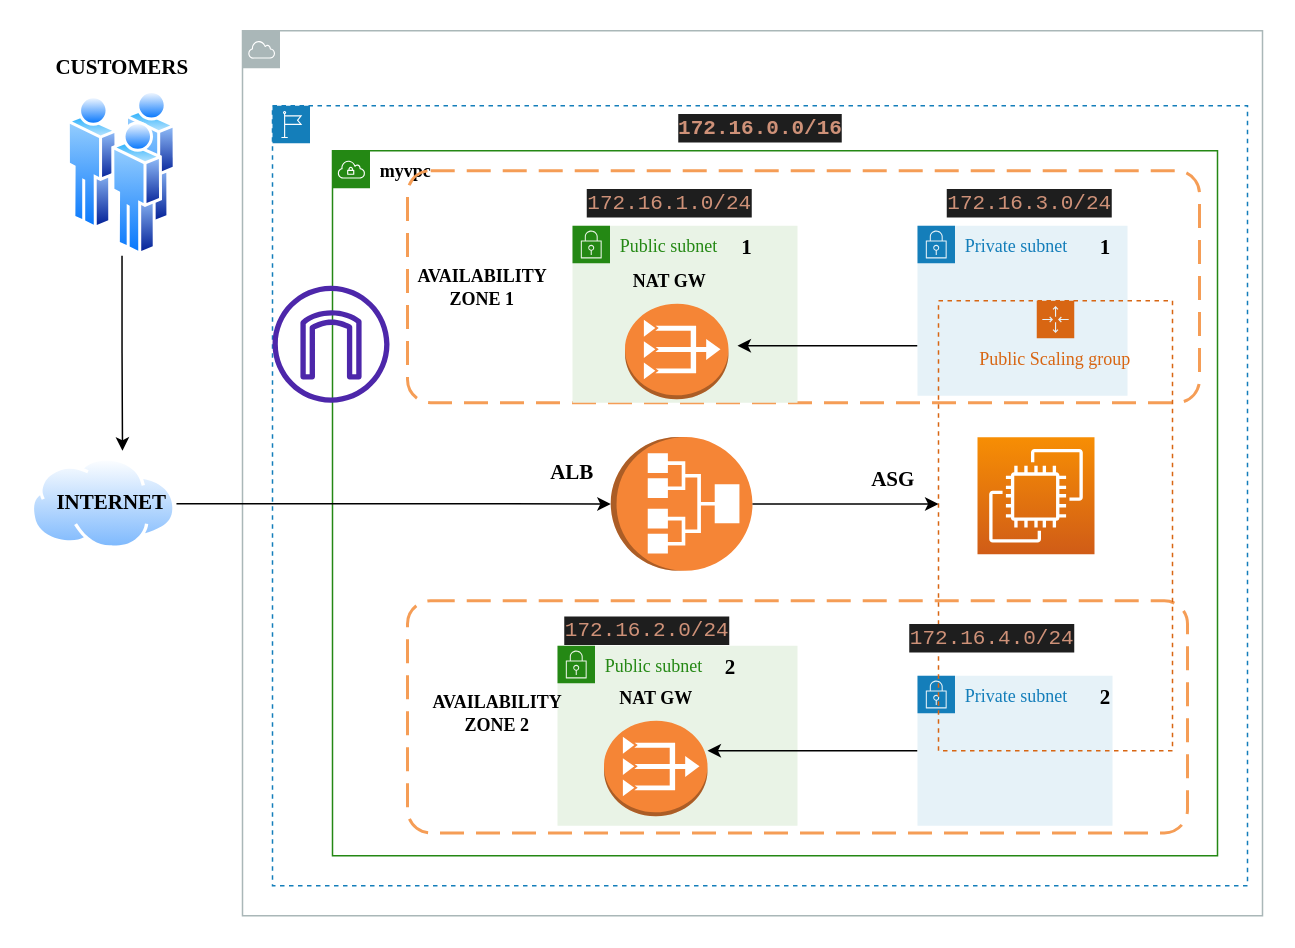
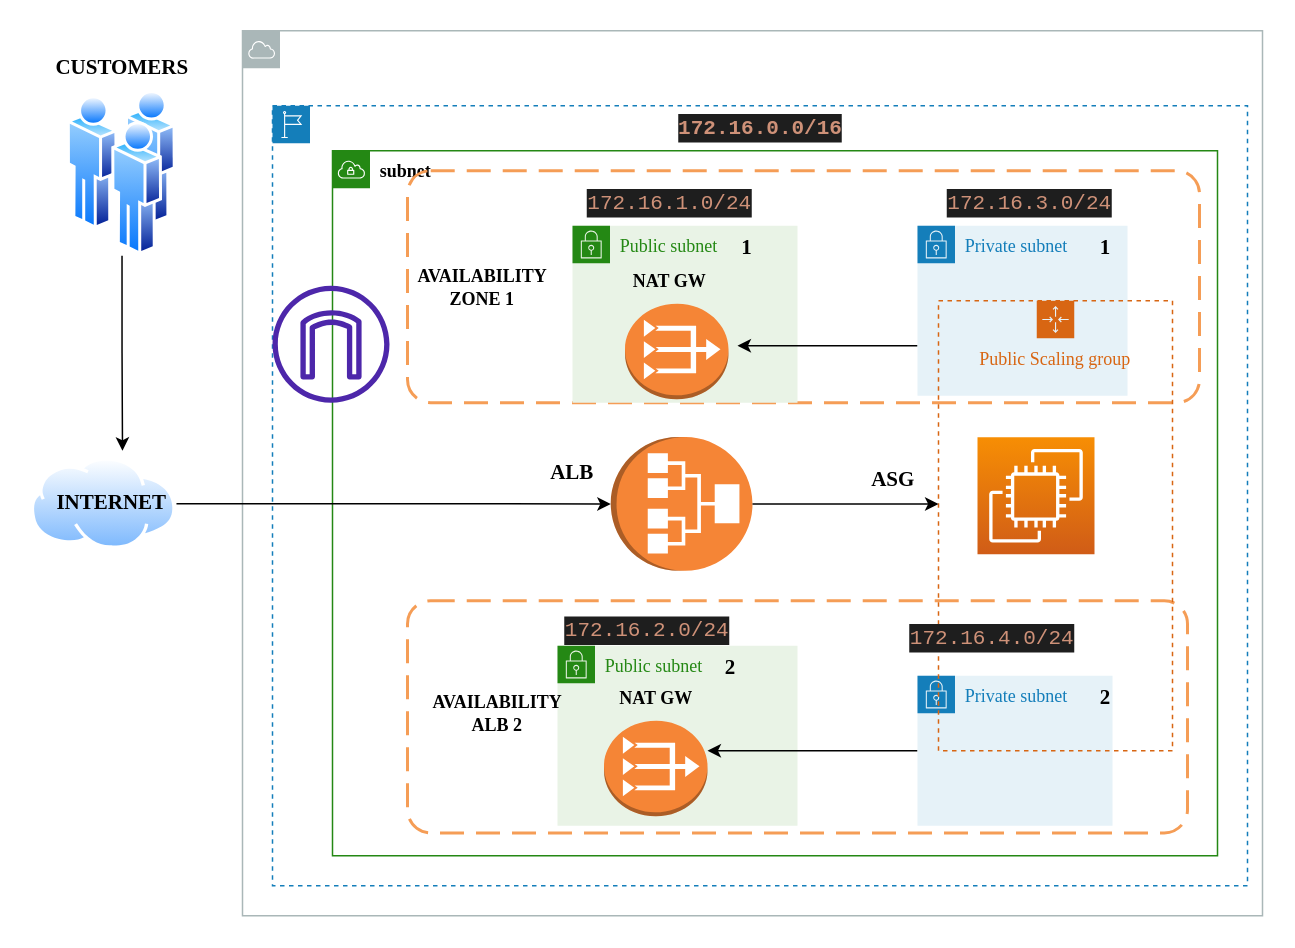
  <mxCell id="0" />
  <mxCell id="1" parent="0" />
  <mxCell id="2" value="" style="sketch=0;outlineConnect=0;gradientColor=none;html=1;whiteSpace=wrap;fontSize=12;fontStyle=0;shape=mxgraph.aws4.group;grIcon=mxgraph.aws4.group_aws_cloud;strokeColor=#AAB7B8;fillColor=none;verticalAlign=top;align=left;spacingLeft=30;fontColor=#AAB7B8;dashed=0;" vertex="1" parent="1"><mxGeometry x="161" y="20" width="680" height="590" as="geometry" /></mxCell>
  <mxCell id="3" style="edgeStyle=orthogonalEdgeStyle;rounded=0;orthogonalLoop=1;jettySize=auto;html=1;fontFamily=Tahoma;fontColor=#000000;" edge="1" parent="1" source="4"><mxGeometry relative="1" as="geometry"><mxPoint x="81" y="300" as="targetPoint" /></mxGeometry></mxCell>
  <mxCell id="4" value="" style="aspect=fixed;perimeter=ellipsePerimeter;html=1;align=center;shadow=0;dashed=0;spacingTop=3;image;image=img/lib/active_directory/users.svg;" vertex="1" parent="1"><mxGeometry x="44.38" y="60" width="72.6" height="110" as="geometry" /></mxCell>
  <mxCell id="5" value="&lt;h2&gt;&lt;br&gt;&lt;/h2&gt;" style="points=[[0,0],[0.25,0],[0.5,0],[0.75,0],[1,0],[1,0.25],[1,0.5],[1,0.75],[1,1],[0.75,1],[0.5,1],[0.25,1],[0,1],[0,0.75],[0,0.5],[0,0.25]];outlineConnect=0;gradientColor=none;html=1;whiteSpace=wrap;fontSize=12;fontStyle=0;container=1;pointerEvents=0;collapsible=0;recursiveResize=0;shape=mxgraph.aws4.group;grIcon=mxgraph.aws4.group_region;strokeColor=#147EBA;fillColor=none;verticalAlign=top;align=left;spacingLeft=30;fontColor=#147EBA;dashed=1;" vertex="1" parent="1"><mxGeometry x="181" y="70" width="650" height="520" as="geometry" /></mxCell>
  <mxCell id="6" value="&lt;div style=&quot;color: rgb(212, 212, 212); background-color: rgb(30, 30, 30); font-family: Consolas, &amp;quot;Courier New&amp;quot;, monospace; line-height: 19px;&quot;&gt;&lt;span style=&quot;color: #ce9178;&quot;&gt;&lt;b&gt;172.16.0.0/16&lt;/b&gt;&lt;/span&gt;&lt;/div&gt;" style="text;strokeColor=none;align=center;fillColor=none;html=1;verticalAlign=middle;whiteSpace=wrap;rounded=0;fontFamily=Tahoma;fontSize=14;fontColor=#000000;" vertex="1" parent="5"><mxGeometry x="291" width="69" height="30" as="geometry" /></mxCell>
- <mxCell id="7" value="&lt;font color=&quot;#000000&quot;&gt;&lt;b&gt;myvpc&lt;br&gt;&lt;br&gt;&lt;/b&gt;&lt;/font&gt;" style="points=[[0,0],[0.25,0],[0.5,0],[0.75,0],[1,0],[1,0.25],[1,0.5],[1,0.75],[1,1],[0.75,1],[0.5,1],[0.25,1],[0,1],[0,0.75],[0,0.5],[0,0.25]];outlineConnect=0;gradientColor=none;html=1;whiteSpace=wrap;fontSize=12;fontStyle=0;container=1;pointerEvents=0;collapsible=0;recursiveResize=0;shape=mxgraph.aws4.group;grIcon=mxgraph.aws4.group_vpc;strokeColor=#248814;fillColor=none;verticalAlign=top;align=left;spacingLeft=30;fontColor=#AAB7B8;dashed=0;fontFamily=Tahoma;" vertex="1" parent="1"><mxGeometry x="221" y="100" width="590" height="470" as="geometry" /></mxCell>
+ <mxCell id="7" value="&lt;font color=&quot;#000000&quot;&gt;&lt;b&gt;subnet&lt;br&gt;&lt;br&gt;&lt;/b&gt;&lt;/font&gt;" style="points=[[0,0],[0.25,0],[0.5,0],[0.75,0],[1,0],[1,0.25],[1,0.5],[1,0.75],[1,1],[0.75,1],[0.5,1],[0.25,1],[0,1],[0,0.75],[0,0.5],[0,0.25]];outlineConnect=0;gradientColor=none;html=1;whiteSpace=wrap;fontSize=12;fontStyle=0;container=1;pointerEvents=0;collapsible=0;recursiveResize=0;shape=mxgraph.aws4.group;grIcon=mxgraph.aws4.group_vpc;strokeColor=#248814;fillColor=none;verticalAlign=top;align=left;spacingLeft=30;fontColor=#AAB7B8;dashed=0;fontFamily=Tahoma;" vertex="1" parent="1"><mxGeometry x="221" y="100" width="590" height="470" as="geometry" /></mxCell>
  <mxCell id="8" value="" style="outlineConnect=0;dashed=0;verticalLabelPosition=bottom;verticalAlign=top;align=center;html=1;shape=mxgraph.aws3.application_load_balancer;fillColor=#F58536;gradientColor=none;fontFamily=Tahoma;direction=south;" vertex="1" parent="7"><mxGeometry x="185.5" y="190.75" width="94.5" height="89.25" as="geometry" /></mxCell>
  <mxCell id="9" value="&lt;b&gt;ASG&lt;/b&gt;" style="text;strokeColor=none;align=center;fillColor=none;html=1;verticalAlign=middle;whiteSpace=wrap;rounded=0;fontFamily=Tahoma;fontSize=14;fontColor=#000000;" vertex="1" parent="7"><mxGeometry x="344" y="204.91" width="60" height="30" as="geometry" /></mxCell>
  <mxCell id="10" value="" style="rounded=1;arcSize=10;dashed=1;strokeColor=#F59D56;fillColor=none;gradientColor=none;dashPattern=8 4;strokeWidth=2;fontFamily=Tahoma;" vertex="1" parent="1"><mxGeometry x="271" y="400" width="520" height="154.75" as="geometry" /></mxCell>
  <mxCell id="11" value="Public subnet" style="points=[[0,0],[0.25,0],[0.5,0],[0.75,0],[1,0],[1,0.25],[1,0.5],[1,0.75],[1,1],[0.75,1],[0.5,1],[0.25,1],[0,1],[0,0.75],[0,0.5],[0,0.25]];outlineConnect=0;gradientColor=none;html=1;whiteSpace=wrap;fontSize=12;fontStyle=0;container=1;pointerEvents=0;collapsible=0;recursiveResize=0;shape=mxgraph.aws4.group;grIcon=mxgraph.aws4.group_security_group;grStroke=0;strokeColor=#248814;fillColor=#E9F3E6;verticalAlign=top;align=left;spacingLeft=30;fontColor=#248814;dashed=0;fontFamily=Tahoma;" vertex="1" parent="1"><mxGeometry x="371" y="430" width="160" height="120" as="geometry" /></mxCell>
  <mxCell id="12" value="" style="outlineConnect=0;dashed=0;verticalLabelPosition=bottom;verticalAlign=top;align=center;html=1;shape=mxgraph.aws3.vpc_nat_gateway;fillColor=#F58536;gradientColor=none;fontFamily=Tahoma;" vertex="1" parent="11"><mxGeometry x="31" y="50" width="69" height="63.62" as="geometry" /></mxCell>
  <mxCell id="13" value="&lt;b&gt;NAT GW&lt;/b&gt;" style="text;strokeColor=none;align=center;fillColor=none;html=1;verticalAlign=middle;whiteSpace=wrap;rounded=0;fontFamily=Tahoma;fontColor=#000000;" vertex="1" parent="11"><mxGeometry x="35.5" y="20" width="60" height="30" as="geometry" /></mxCell>
  <mxCell id="14" style="edgeStyle=orthogonalEdgeStyle;rounded=0;orthogonalLoop=1;jettySize=auto;html=1;fontFamily=Tahoma;fontColor=#000000;" edge="1" parent="1" source="15" target="12"><mxGeometry relative="1" as="geometry"><Array as="points"><mxPoint x="631" y="500" /><mxPoint x="631" y="500" /></Array></mxGeometry></mxCell>
  <mxCell id="15" value="Private subnet" style="points=[[0,0],[0.25,0],[0.5,0],[0.75,0],[1,0],[1,0.25],[1,0.5],[1,0.75],[1,1],[0.75,1],[0.5,1],[0.25,1],[0,1],[0,0.75],[0,0.5],[0,0.25]];outlineConnect=0;gradientColor=none;html=1;whiteSpace=wrap;fontSize=12;fontStyle=0;container=1;pointerEvents=0;collapsible=0;recursiveResize=0;shape=mxgraph.aws4.group;grIcon=mxgraph.aws4.group_security_group;grStroke=0;strokeColor=#147EBA;fillColor=#E6F2F8;verticalAlign=top;align=left;spacingLeft=30;fontColor=#147EBA;dashed=0;fontFamily=Tahoma;" vertex="1" parent="1"><mxGeometry x="611" y="450" width="130" height="100" as="geometry" /></mxCell>
  <mxCell id="16" value="" style="sketch=0;outlineConnect=0;fontColor=#232F3E;gradientColor=none;fillColor=#4D27AA;strokeColor=none;dashed=0;verticalLabelPosition=bottom;verticalAlign=top;align=center;html=1;fontSize=12;fontStyle=0;aspect=fixed;pointerEvents=1;shape=mxgraph.aws4.internet_gateway;fontFamily=Tahoma;" vertex="1" parent="1"><mxGeometry x="181" y="190" width="78" height="78" as="geometry" /></mxCell>
- <mxCell id="17" value="&lt;b&gt;AVAILABILITY ZONE 2&lt;/b&gt;" style="text;strokeColor=none;align=center;fillColor=none;html=1;verticalAlign=middle;whiteSpace=wrap;rounded=0;fontFamily=Tahoma;fontColor=#000000;" vertex="1" parent="1"><mxGeometry x="301" y="460" width="60" height="30" as="geometry" /></mxCell>
+ <mxCell id="17" value="&lt;b&gt;AVAILABILITY ALB 2&lt;/b&gt;" style="text;strokeColor=none;align=center;fillColor=none;html=1;verticalAlign=middle;whiteSpace=wrap;rounded=0;fontFamily=Tahoma;fontColor=#000000;" vertex="1" parent="1"><mxGeometry x="301" y="460" width="60" height="30" as="geometry" /></mxCell>
  <mxCell id="18" value="" style="rounded=1;arcSize=10;dashed=1;strokeColor=#F59D56;fillColor=none;gradientColor=none;dashPattern=8 4;strokeWidth=2;fontFamily=Tahoma;" vertex="1" parent="1"><mxGeometry x="271" y="113.25" width="528" height="154.75" as="geometry" /></mxCell>
  <mxCell id="19" value="&lt;b&gt;AVAILABILITY ZONE 1&lt;/b&gt;" style="text;strokeColor=none;align=center;fillColor=none;html=1;verticalAlign=middle;whiteSpace=wrap;rounded=0;fontFamily=Tahoma;fontColor=#000000;" vertex="1" parent="1"><mxGeometry x="291" y="175.63" width="60" height="30" as="geometry" /></mxCell>
  <mxCell id="20" value="Public subnet" style="points=[[0,0],[0.25,0],[0.5,0],[0.75,0],[1,0],[1,0.25],[1,0.5],[1,0.75],[1,1],[0.75,1],[0.5,1],[0.25,1],[0,1],[0,0.75],[0,0.5],[0,0.25]];outlineConnect=0;gradientColor=none;html=1;whiteSpace=wrap;fontSize=12;fontStyle=0;container=1;pointerEvents=0;collapsible=0;recursiveResize=0;shape=mxgraph.aws4.group;grIcon=mxgraph.aws4.group_security_group;grStroke=0;strokeColor=#248814;fillColor=#E9F3E6;verticalAlign=top;align=left;spacingLeft=30;fontColor=#248814;dashed=0;fontFamily=Tahoma;" vertex="1" parent="1"><mxGeometry x="381" y="150" width="150" height="118" as="geometry" /></mxCell>
  <mxCell id="21" value="" style="outlineConnect=0;dashed=0;verticalLabelPosition=bottom;verticalAlign=top;align=center;html=1;shape=mxgraph.aws3.vpc_nat_gateway;fillColor=#F58536;gradientColor=none;fontFamily=Tahoma;" vertex="1" parent="20"><mxGeometry x="35" y="52" width="69" height="63.62" as="geometry" /></mxCell>
  <mxCell id="22" value="&lt;b&gt;NAT GW&lt;/b&gt;" style="text;strokeColor=none;align=center;fillColor=none;html=1;verticalAlign=middle;whiteSpace=wrap;rounded=0;fontFamily=Tahoma;fontColor=#000000;" vertex="1" parent="20"><mxGeometry x="35" y="22" width="60" height="30" as="geometry" /></mxCell>
  <mxCell id="23" value="&lt;b&gt;1&lt;/b&gt;" style="text;html=1;align=center;verticalAlign=middle;resizable=0;points=[];autosize=1;strokeColor=none;fillColor=none;fontSize=14;fontFamily=Tahoma;fontColor=#000000;" vertex="1" parent="20"><mxGeometry x="101" width="30" height="30" as="geometry" /></mxCell>
  <mxCell id="24" style="edgeStyle=orthogonalEdgeStyle;rounded=0;orthogonalLoop=1;jettySize=auto;html=1;fontFamily=Tahoma;fontColor=#000000;" edge="1" parent="1" source="25"><mxGeometry relative="1" as="geometry"><mxPoint x="491" y="230" as="targetPoint" /><Array as="points"><mxPoint x="631" y="230" /><mxPoint x="631" y="230" /></Array></mxGeometry></mxCell>
  <mxCell id="25" value="Private subnet" style="points=[[0,0],[0.25,0],[0.5,0],[0.75,0],[1,0],[1,0.25],[1,0.5],[1,0.75],[1,1],[0.75,1],[0.5,1],[0.25,1],[0,1],[0,0.75],[0,0.5],[0,0.25]];outlineConnect=0;gradientColor=none;html=1;whiteSpace=wrap;fontSize=12;fontStyle=0;container=1;pointerEvents=0;collapsible=0;recursiveResize=0;shape=mxgraph.aws4.group;grIcon=mxgraph.aws4.group_security_group;grStroke=0;strokeColor=#147EBA;fillColor=#E6F2F8;verticalAlign=top;align=left;spacingLeft=30;fontColor=#147EBA;dashed=0;fontFamily=Tahoma;" vertex="1" parent="1"><mxGeometry x="611" y="150" width="140" height="113.25" as="geometry" /></mxCell>
  <mxCell id="26" value="&lt;b&gt;1&lt;/b&gt;" style="text;html=1;align=center;verticalAlign=middle;resizable=0;points=[];autosize=1;strokeColor=none;fillColor=none;fontSize=14;fontFamily=Tahoma;fontColor=#000000;" vertex="1" parent="25"><mxGeometry x="110" width="30" height="30" as="geometry" /></mxCell>
  <mxCell id="27" value="" style="sketch=0;points=[[0,0,0],[0.25,0,0],[0.5,0,0],[0.75,0,0],[1,0,0],[0,1,0],[0.25,1,0],[0.5,1,0],[0.75,1,0],[1,1,0],[0,0.25,0],[0,0.5,0],[0,0.75,0],[1,0.25,0],[1,0.5,0],[1,0.75,0]];outlineConnect=0;fontColor=#232F3E;gradientColor=#F78E04;gradientDirection=north;fillColor=#D05C17;strokeColor=#ffffff;dashed=0;verticalLabelPosition=bottom;verticalAlign=top;align=center;html=1;fontSize=12;fontStyle=0;aspect=fixed;shape=mxgraph.aws4.resourceIcon;resIcon=mxgraph.aws4.ec2;fontFamily=Tahoma;" vertex="1" parent="1"><mxGeometry x="651" y="291" width="78" height="78" as="geometry" /></mxCell>
  <mxCell id="28" value="Public Scaling group" style="points=[[0,0],[0.25,0],[0.5,0],[0.75,0],[1,0],[1,0.25],[1,0.5],[1,0.75],[1,1],[0.75,1],[0.5,1],[0.25,1],[0,1],[0,0.75],[0,0.5],[0,0.25]];outlineConnect=0;gradientColor=none;html=1;whiteSpace=wrap;fontSize=12;fontStyle=0;container=1;pointerEvents=0;collapsible=0;recursiveResize=0;shape=mxgraph.aws4.groupCenter;grIcon=mxgraph.aws4.group_auto_scaling_group;grStroke=1;strokeColor=#D86613;fillColor=none;verticalAlign=top;align=center;fontColor=#D86613;dashed=1;spacingTop=25;fontFamily=Tahoma;" vertex="1" parent="1"><mxGeometry x="625" y="200" width="156" height="300" as="geometry" /></mxCell>
  <mxCell id="29" value="&lt;div style=&quot;color: rgb(212, 212, 212); background-color: rgb(30, 30, 30); font-family: Consolas, &amp;quot;Courier New&amp;quot;, monospace; line-height: 19px;&quot;&gt;&lt;span style=&quot;color: #ce9178;&quot;&gt;172.16.4.0/24&lt;/span&gt;&lt;/div&gt;" style="text;strokeColor=none;align=center;fillColor=none;html=1;verticalAlign=middle;whiteSpace=wrap;rounded=0;fontFamily=Tahoma;fontSize=14;fontColor=#000000;" vertex="1" parent="28"><mxGeometry x="6" y="210" width="60" height="30" as="geometry" /></mxCell>
  <mxCell id="30" style="edgeStyle=orthogonalEdgeStyle;rounded=0;orthogonalLoop=1;jettySize=auto;html=1;fontFamily=Tahoma;fontColor=#000000;" edge="1" parent="1" source="31" target="8"><mxGeometry relative="1" as="geometry" /></mxCell>
  <mxCell id="31" value="" style="aspect=fixed;perimeter=ellipsePerimeter;html=1;align=center;shadow=0;dashed=0;spacingTop=3;image;image=img/lib/active_directory/internet_cloud.svg;fontFamily=Tahoma;fontColor=#000000;" vertex="1" parent="1"><mxGeometry x="20.27" y="304.91" width="96.71" height="60.93" as="geometry" /></mxCell>
  <mxCell id="32" value="&lt;b&gt;&lt;font style=&quot;font-size: 14px;&quot;&gt;CUSTOMERS&lt;/font&gt;&lt;/b&gt;" style="text;strokeColor=none;align=center;fillColor=none;html=1;verticalAlign=middle;whiteSpace=wrap;rounded=0;fontFamily=Tahoma;fontColor=#000000;" vertex="1" parent="1"><mxGeometry x="50.68" y="30" width="60" height="30" as="geometry" /></mxCell>
  <mxCell id="33" value="&lt;b&gt;INTERNET&lt;/b&gt;" style="text;strokeColor=none;align=center;fillColor=none;html=1;verticalAlign=middle;whiteSpace=wrap;rounded=0;fontFamily=Tahoma;fontSize=14;fontColor=#000000;" vertex="1" parent="1"><mxGeometry x="44.38" y="320.38" width="60" height="30" as="geometry" /></mxCell>
  <mxCell id="34" value="&lt;b&gt;ALB&lt;/b&gt;" style="text;strokeColor=none;align=center;fillColor=none;html=1;verticalAlign=middle;whiteSpace=wrap;rounded=0;fontFamily=Tahoma;fontSize=14;fontColor=#000000;" vertex="1" parent="1"><mxGeometry x="351" y="300" width="60" height="30" as="geometry" /></mxCell>
  <mxCell id="35" style="edgeStyle=orthogonalEdgeStyle;rounded=0;orthogonalLoop=1;jettySize=auto;html=1;fontFamily=Tahoma;fontSize=14;fontColor=#000000;" edge="1" parent="1" source="8" target="28"><mxGeometry relative="1" as="geometry"><Array as="points"><mxPoint x="601" y="335" /><mxPoint x="601" y="335" /></Array></mxGeometry></mxCell>
  <mxCell id="36" value="&lt;b&gt;2&lt;/b&gt;" style="text;html=1;align=center;verticalAlign=middle;resizable=0;points=[];autosize=1;strokeColor=none;fillColor=none;fontSize=14;fontFamily=Tahoma;fontColor=#000000;" vertex="1" parent="1"><mxGeometry x="471" y="430" width="30" height="30" as="geometry" /></mxCell>
  <mxCell id="37" value="&lt;b&gt;2&lt;/b&gt;" style="text;html=1;align=center;verticalAlign=middle;resizable=0;points=[];autosize=1;strokeColor=none;fillColor=none;fontSize=14;fontFamily=Tahoma;fontColor=#000000;" vertex="1" parent="1"><mxGeometry x="721" y="450" width="30" height="30" as="geometry" /></mxCell>
  <mxCell id="38" value="&lt;div style=&quot;color: rgb(212, 212, 212); background-color: rgb(30, 30, 30); font-family: Consolas, &amp;quot;Courier New&amp;quot;, monospace; line-height: 19px;&quot;&gt;&lt;span style=&quot;color: #ce9178;&quot;&gt;172.16.1.0/24&lt;/span&gt;&lt;/div&gt;" style="text;strokeColor=none;align=center;fillColor=none;html=1;verticalAlign=middle;whiteSpace=wrap;rounded=0;fontFamily=Tahoma;fontSize=14;fontColor=#000000;" vertex="1" parent="1"><mxGeometry x="416" y="120" width="60" height="30" as="geometry" /></mxCell>
  <mxCell id="39" value="&lt;div style=&quot;color: rgb(212, 212, 212); background-color: rgb(30, 30, 30); font-family: Consolas, &amp;quot;Courier New&amp;quot;, monospace; line-height: 19px;&quot;&gt;&lt;span style=&quot;color: #ce9178;&quot;&gt;172.16.3.0/24&lt;/span&gt;&lt;/div&gt;" style="text;strokeColor=none;align=center;fillColor=none;html=1;verticalAlign=middle;whiteSpace=wrap;rounded=0;fontFamily=Tahoma;fontSize=14;fontColor=#000000;" vertex="1" parent="1"><mxGeometry x="651" y="120" width="70" height="30" as="geometry" /></mxCell>
  <mxCell id="40" value="&lt;div style=&quot;color: rgb(212, 212, 212); background-color: rgb(30, 30, 30); font-family: Consolas, &amp;quot;Courier New&amp;quot;, monospace; line-height: 19px;&quot;&gt;&lt;span style=&quot;color: #ce9178;&quot;&gt;172.16.2.0/24&lt;/span&gt;&lt;/div&gt;" style="text;strokeColor=none;align=center;fillColor=none;html=1;verticalAlign=middle;whiteSpace=wrap;rounded=0;fontFamily=Tahoma;fontSize=14;fontColor=#000000;" vertex="1" parent="1"><mxGeometry x="401" y="400" width="60" height="40" as="geometry" /></mxCell>
